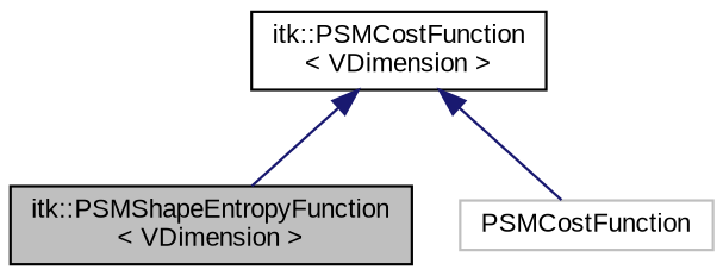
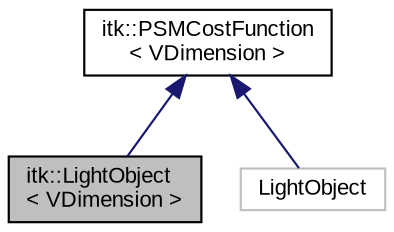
  digraph {
    fontname="Liberation Sans"
    node [color=black fillcolor=white fontname="Liberation Sans" fontsize=10 shape=record style=filled]
    edge [color=midnightblue dir=back fontname="Liberation Sans" fontsize=10 labelfontname=Helvetica labelfontsize=10 style=solid]
-   n1 [fillcolor=grey75 fontcolor=black height=0.2 label="itk::PSMShapeEntropyFunction\l\< VDimension \>" width=0.4]
+   n1 [fillcolor=grey75 fontcolor=black height=0.2 label="itk::LightObject\l\< VDimension \>" width=0.4]
    n2 [height=0.2 label="itk::PSMCostFunction\l\< VDimension \>" width=0.4]
-   n3 [color=grey75 height=0.2 label=PSMCostFunction width=0.4]
+   n3 [color=grey75 height=0.2 label=LightObject width=0.4]
    n2 -> n1
    n2 -> n3
  }
